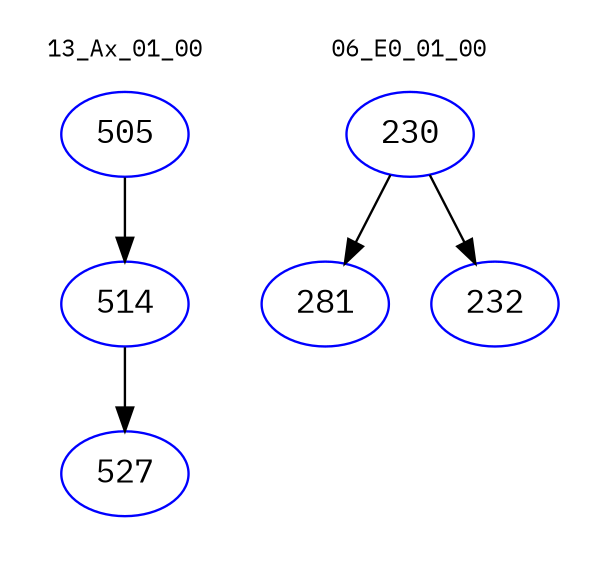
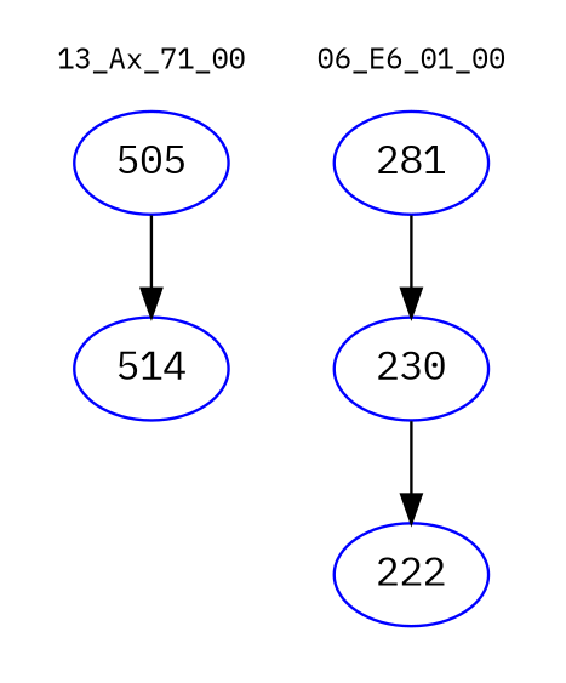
  digraph {
    fontname="IBM Plex Mono"
    node [color=blue fontname="IBM Plex Mono"]
    edge [color=black fontname="IBM Plex Mono"]
    n1 [label=514]
    n2 [label=505]
-   n3 [label=527]
    n4 [label=230]
    n5 [label=281]
-   n6 [label=232]
+   n6 [label=222]
    subgraph cluster_1 {
      color=white
      fontsize=10
-     label="13_Ax_01_00"
+     label="13_Ax_71_00"
      n1
      n2
-     n3
    }
    subgraph cluster_2 {
      color=white
      fontsize=10
-     label="06_E0_01_00"
+     label="06_E6_01_00"
      n4
      n5
      n6
    }
-   n1 -> n3
    n2 -> n1
-   n4 -> n5
+   n5 -> n4
    n4 -> n6
  }
